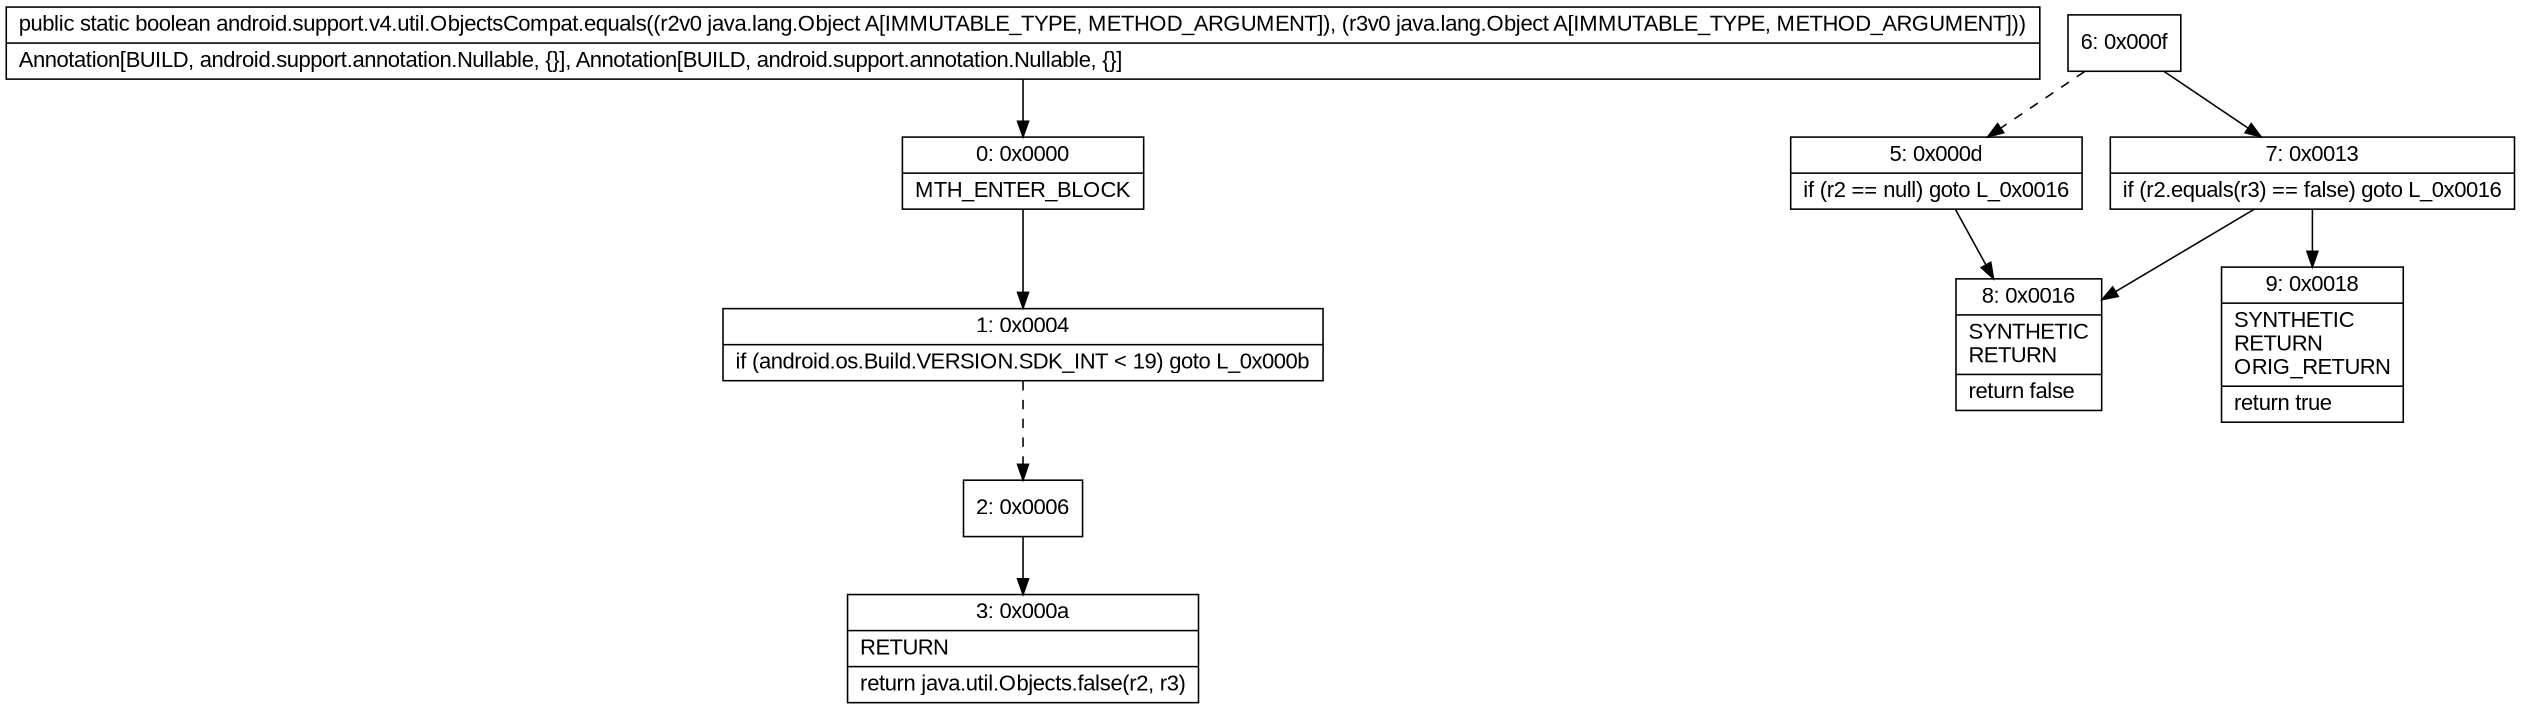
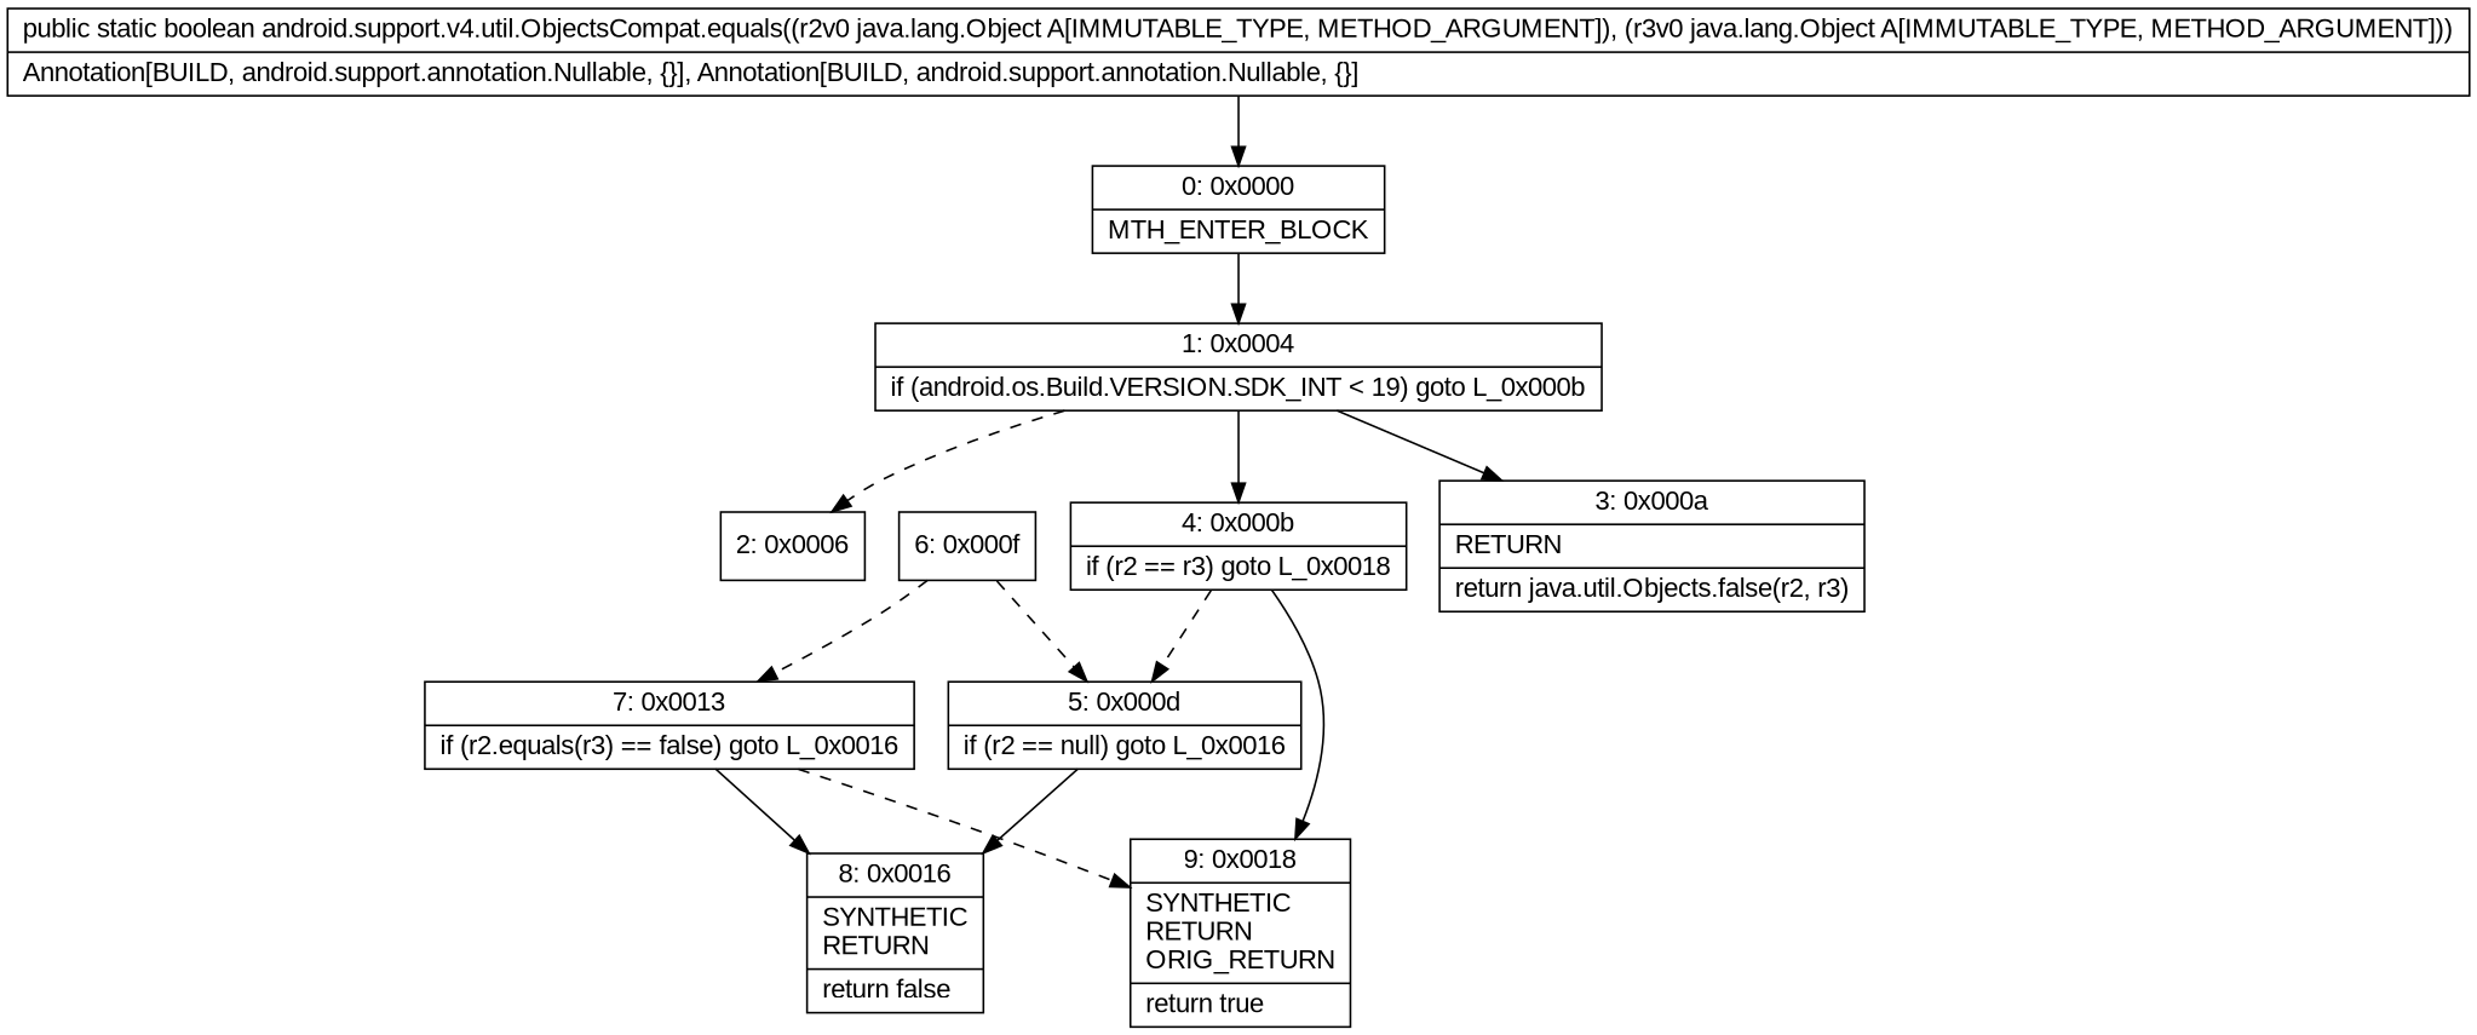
  digraph {
    fontname="Liberation Sans"
    node [fontname="Liberation Sans" shape=record]
    edge [fontname="Liberation Sans"]
    n1 [label="{0\:\ 0x0000|MTH_ENTER_BLOCK\l}"]
    n2 [label="{1\:\ 0x0004|if (android.os.Build.VERSION.SDK_INT \< 19) goto L_0x000b\l}"]
    n3 [label="{2\:\ 0x0006}"]
+   n4 [label="{4\:\ 0x000b|if (r2 == r3) goto L_0x0018\l}"]
    n5 [label="{3\:\ 0x000a|RETURN\l|return java.util.Objects.false(r2, r3)\l}"]
    n6 [label="{5\:\ 0x000d|if (r2 == null) goto L_0x0016\l}"]
    n7 [label="{9\:\ 0x0018|SYNTHETIC\lRETURN\lORIG_RETURN\l|return true\l}"]
    n8 [label="{8\:\ 0x0016|SYNTHETIC\lRETURN\l|return false\l}"]
    n9 [label="{6\:\ 0x000f}"]
    n10 [label="{7\:\ 0x0013|if (r2.equals(r3) == false) goto L_0x0016\l}"]
    n11 [label="{public static boolean android.support.v4.util.ObjectsCompat.equals((r2v0 java.lang.Object A[IMMUTABLE_TYPE, METHOD_ARGUMENT]), (r3v0 java.lang.Object A[IMMUTABLE_TYPE, METHOD_ARGUMENT]))  | Annotation[BUILD, android.support.annotation.Nullable, \{\}], Annotation[BUILD, android.support.annotation.Nullable, \{\}]\l}"]
    n1 -> n2
    n2 -> n3 [style=dashed]
-   n3 -> n5
+   n2 -> n4
+   n2 -> n5
+   n4 -> n6 [style=dashed]
+   n4 -> n7
    n6 -> n8
    n9 -> n6 [style=dashed]
-   n9 -> n10
-   n10 -> n7 [style=solid]
+   n9 -> n10 [style=dashed]
+   n10 -> n7 [style=dashed]
    n10 -> n8
    n11 -> n1
  }
